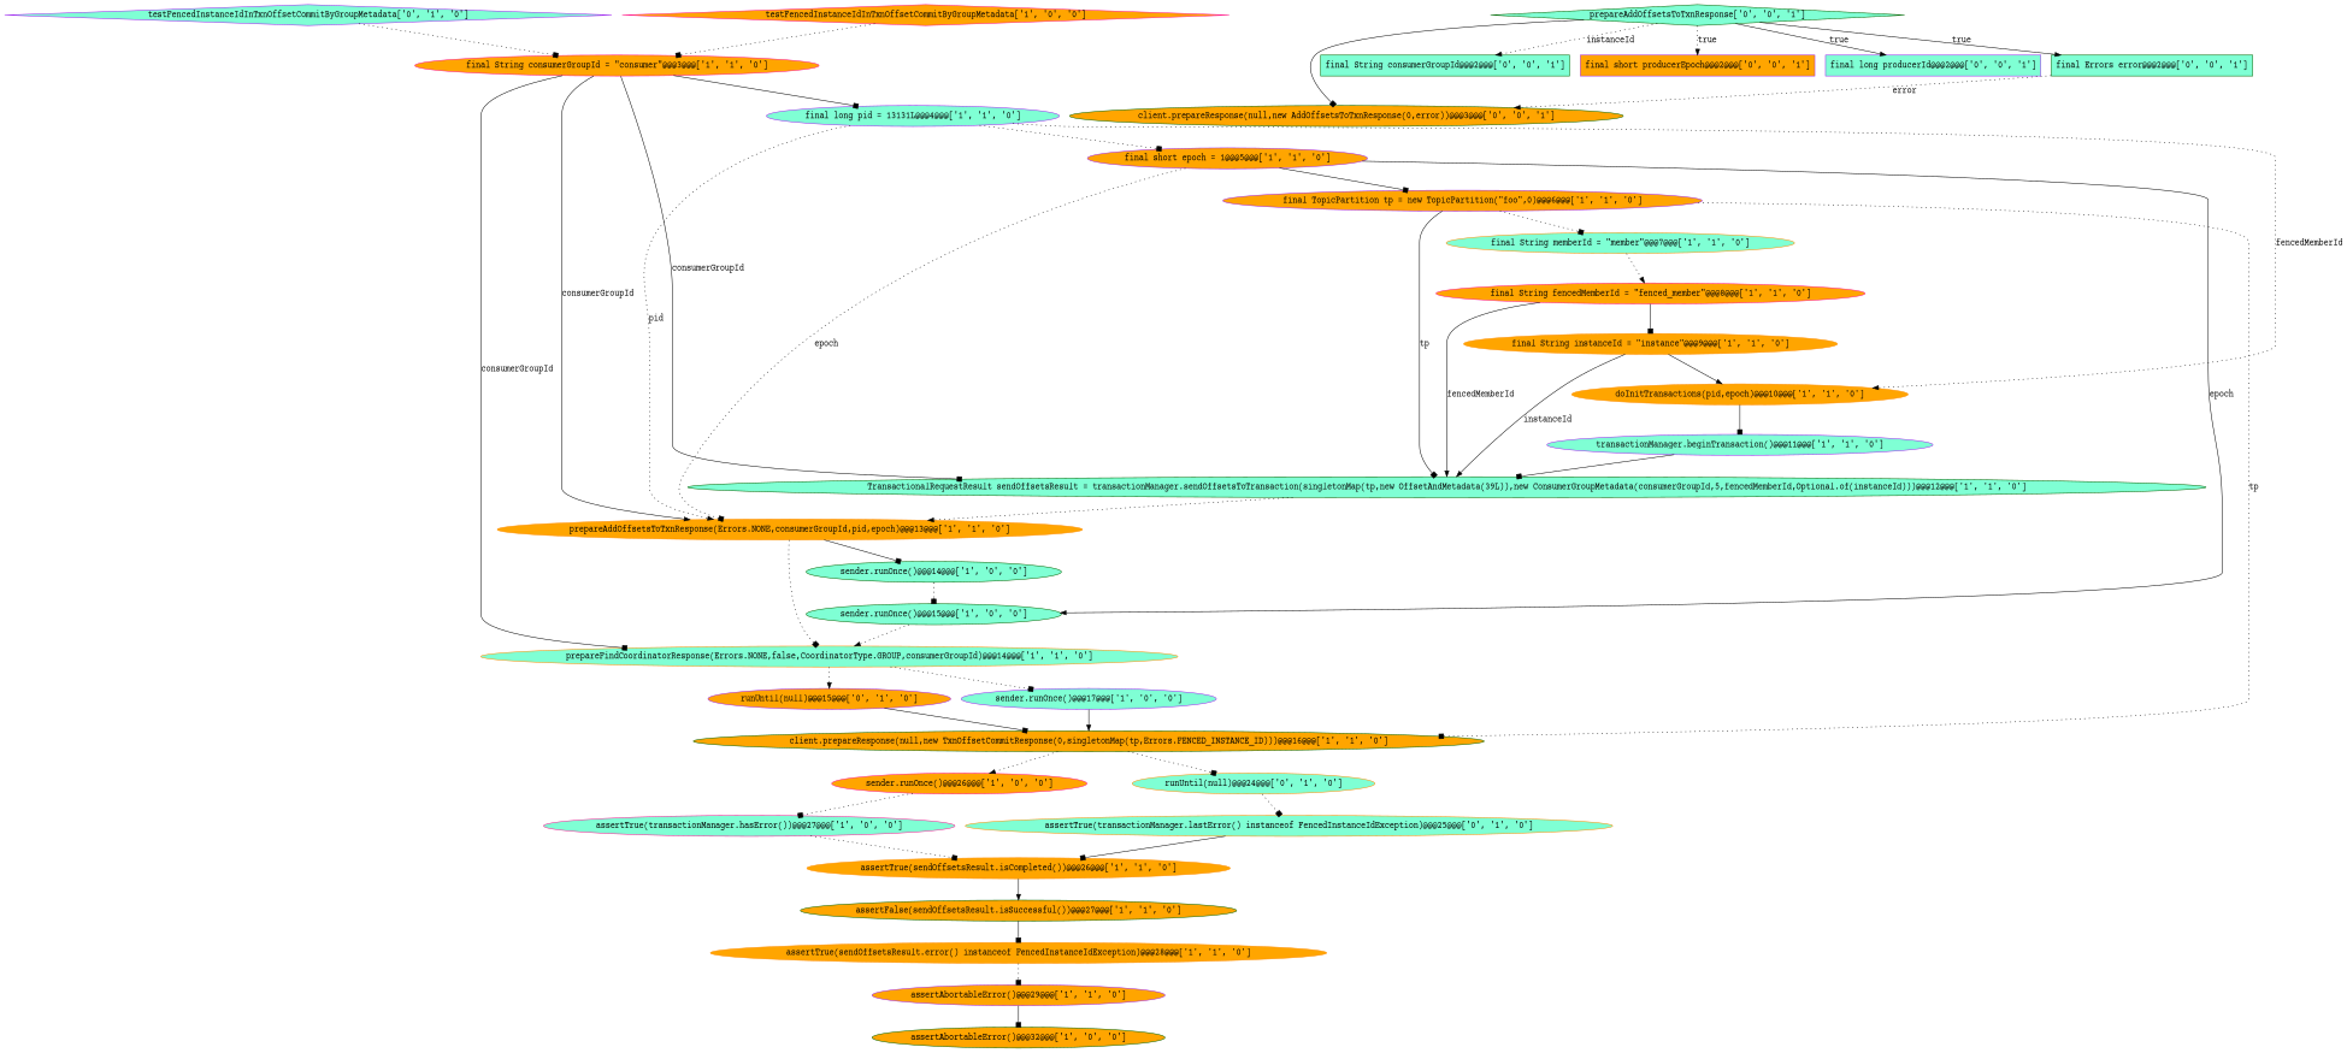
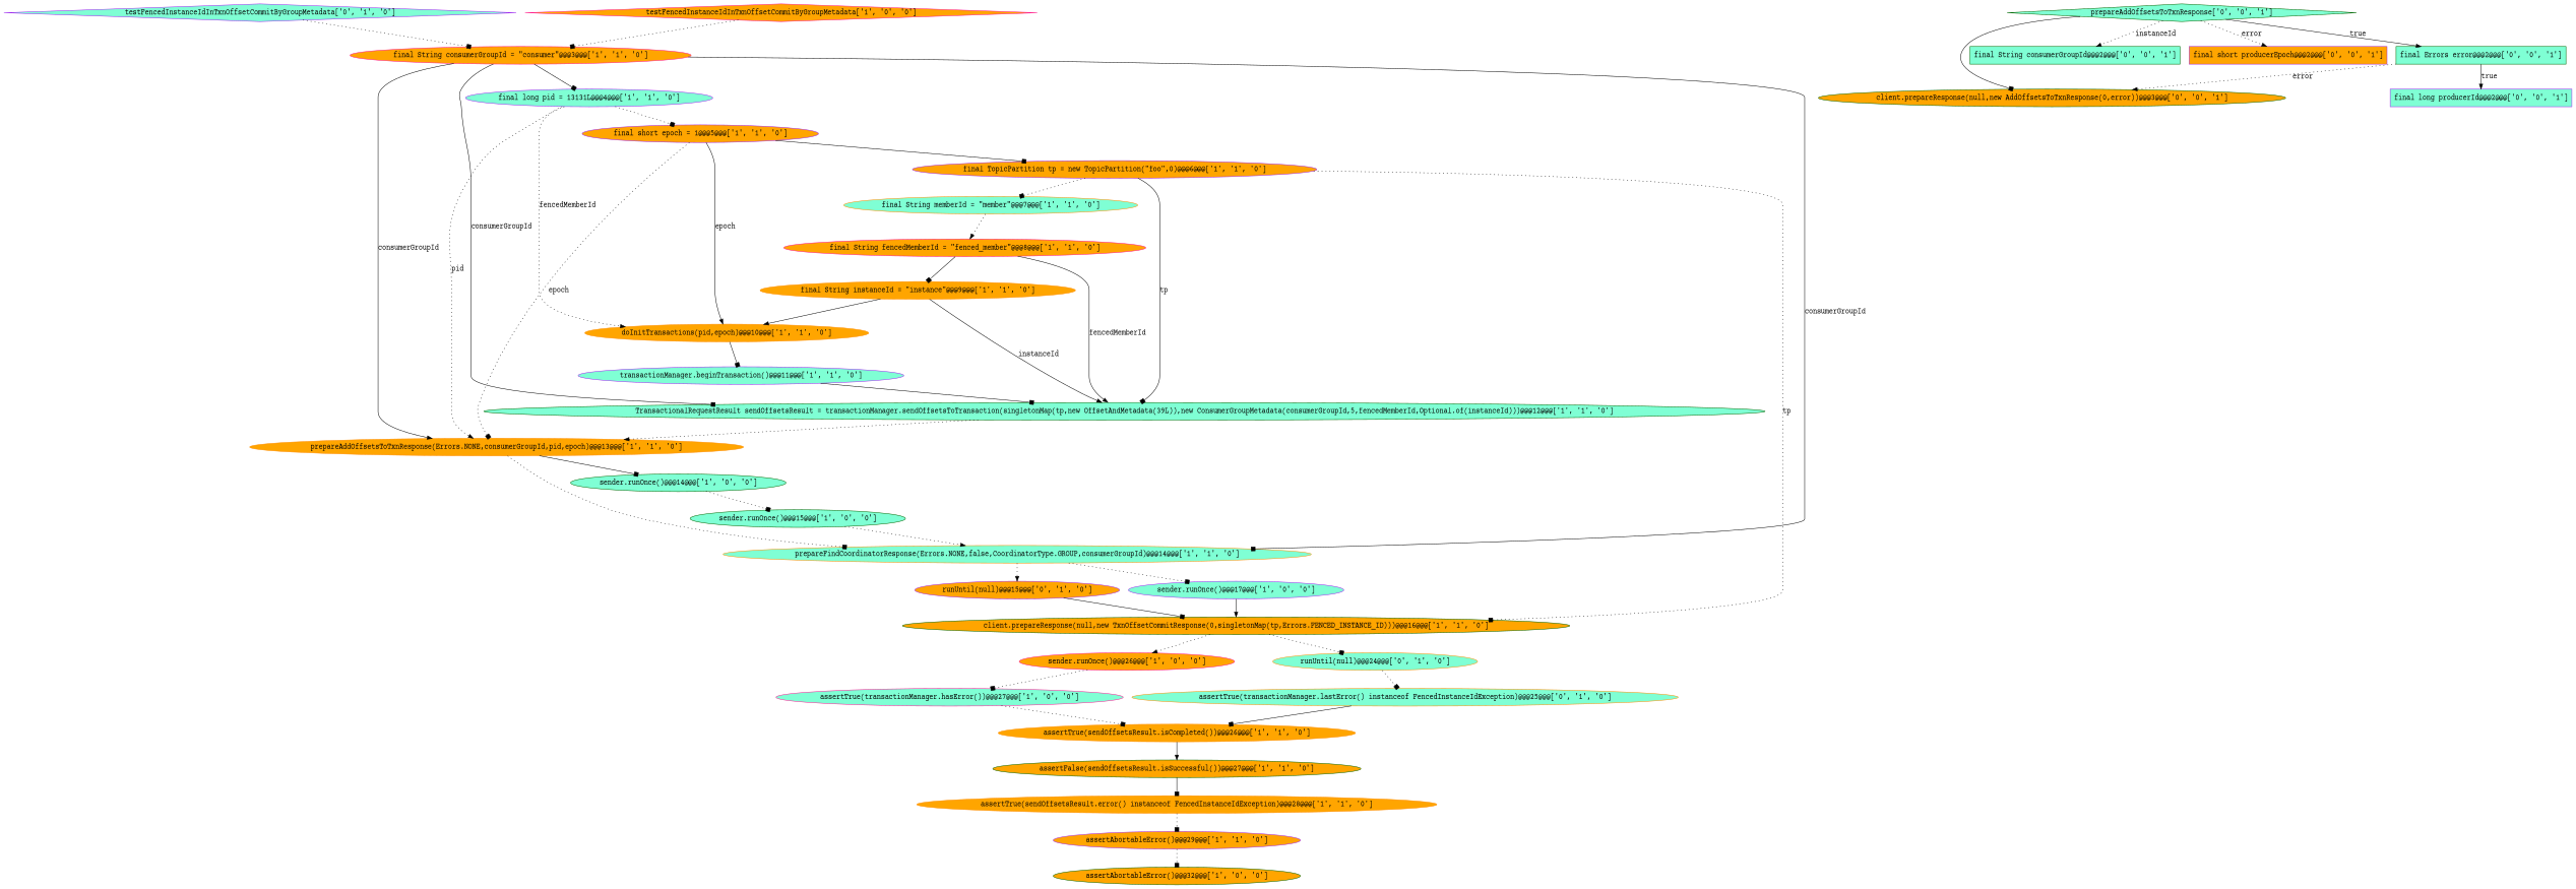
  digraph {
    fontname="Courier Prime"
    node [color=purple fillcolor=orange fontname="Courier Prime" shape=ellipse style=filled]
    edge [arrowhead=box fontname="Courier Prime" style=dotted]
    n1 [label="final TopicPartition tp = new TopicPartition(\"foo\",0)@@@6@@@['1', '1', '0']"]
    n2 [color=darkgreen label="client.prepareResponse(null,new TxnOffsetCommitResponse(0,singletonMap(tp,Errors.FENCED_INSTANCE_ID)))@@@16@@@['1', '1', '0']"]
    n3 [color=darkgreen fillcolor=aquamarine label="TransactionalRequestResult sendOffsetsResult = transactionManager.sendOffsetsToTransaction(singletonMap(tp,new OffsetAndMetadata(39L)),new ConsumerGroupMetadata(consumerGroupId,5,fencedMemberId,Optional.of(instanceId)))@@@12@@@['1', '1', '0']"]
    n4 [color=darkorange fillcolor=aquamarine label="final String memberId = \"member\"@@@7@@@['1', '1', '0']"]
    n5 [color=deeppink label="sender.runOnce()@@@26@@@['1', '0', '0']"]
    n6 [color=darkorange fillcolor=aquamarine label="runUntil(null)@@@24@@@['0', '1', '0']"]
    n7 [color=darkorange label="prepareAddOffsetsToTxnResponse(Errors.NONE,consumerGroupId,pid,epoch)@@@13@@@['1', '1', '0']"]
    n8 [color=deeppink label="final String fencedMemberId = \"fenced_member\"@@@8@@@['1', '1', '0']"]
    n9 [color=deeppink fillcolor=aquamarine label="assertTrue(transactionManager.hasError())@@@27@@@['1', '0', '0']"]
    n10 [color=darkorange label="assertTrue(sendOffsetsResult.isCompleted())@@@26@@@['1', '1', '0']"]
    n11 [color=darkorange label="doInitTransactions(pid,epoch)@@@10@@@['1', '1', '0']"]
    n12 [fillcolor=aquamarine label="transactionManager.beginTransaction()@@@11@@@['1', '1', '0']"]
    n13 [color=darkorange fillcolor=aquamarine label="assertTrue(transactionManager.lastError() instanceof FencedInstanceIdException)@@@25@@@['0', '1', '0']"]
    n14 [color=darkorange fillcolor=aquamarine label="prepareFindCoordinatorResponse(Errors.NONE,false,CoordinatorType.GROUP,consumerGroupId)@@@14@@@['1', '1', '0']"]
    n15 [color=darkgreen fillcolor=aquamarine label="sender.runOnce()@@@14@@@['1', '0', '0']"]
    n16 [label="runUntil(null)@@@15@@@['0', '1', '0']"]
    n17 [fillcolor=aquamarine label="sender.runOnce()@@@17@@@['1', '0', '0']"]
    n18 [color=darkgreen fillcolor=aquamarine label="sender.runOnce()@@@15@@@['1', '0', '0']"]
    n19 [fillcolor=aquamarine label="final long pid = 13131L@@@4@@@['1', '1', '0']"]
    n20 [label="final short epoch = 1@@@5@@@['1', '1', '0']"]
    n21 [color=darkgreen label="assertFalse(sendOffsetsResult.isSuccessful())@@@27@@@['1', '1', '0']"]
    n22 [color=darkorange label="assertTrue(sendOffsetsResult.error() instanceof FencedInstanceIdException)@@@28@@@['1', '1', '0']"]
    n23 [color=darkgreen label="client.prepareResponse(null,new AddOffsetsToTxnResponse(0,error))@@@3@@@['0', '0', '1']"]
    n24 [color=darkorange label="final String instanceId = \"instance\"@@@9@@@['1', '1', '0']"]
    n25 [color=darkgreen fillcolor=aquamarine label="final String consumerGroupId@@@2@@@['0', '0', '1']" shape=box]
    n26 [label="assertAbortableError()@@@29@@@['1', '1', '0']"]
    n27 [color=darkgreen label="assertAbortableError()@@@32@@@['1', '0', '0']"]
    n28 [label="final short producerEpoch@@@2@@@['0', '0', '1']" shape=box]
    n29 [color=darkgreen fillcolor=aquamarine label="prepareAddOffsetsToTxnResponse['0', '0', '1']" shape=diamond]
    n30 [fillcolor=aquamarine label="final long producerId@@@2@@@['0', '0', '1']" shape=box]
    n31 [color=darkgreen fillcolor=aquamarine label="final Errors error@@@2@@@['0', '0', '1']" shape=box]
    n32 [color=deeppink label="final String consumerGroupId = \"consumer\"@@@3@@@['1', '1', '0']"]
    n33 [fillcolor=aquamarine label="testFencedInstanceIdInTxnOffsetCommitByGroupMetadata['0', '1', '0']" shape=diamond]
    n34 [color=deeppink label="testFencedInstanceIdInTxnOffsetCommitByGroupMetadata['1', '0', '0']" shape=diamond]
    n1 -> n2 [label=tp]
    n1 -> n3 [label=tp style=solid]
    n1 -> n4
    n2 -> n5 [arrowhead=normal]
    n2 -> n6
    n3 -> n7 [arrowhead=normal]
    n4 -> n8 [arrowhead=normal]
    n5 -> n9
    n6 -> n13
    n7 -> n14
    n7 -> n15 [style=solid]
    n8 -> n3 [arrowhead=normal label=fencedMemberId style=solid]
    n8 -> n24 [style=solid]
    n9 -> n10
    n10 -> n21 [arrowhead=normal style=solid]
    n11 -> n12 [style=solid]
    n12 -> n3 [style=solid]
    n13 -> n10 [style=solid]
    n14 -> n16 [arrowhead=normal]
    n14 -> n17
    n15 -> n18
    n16 -> n2 [style=solid]
    n17 -> n2 [arrowhead=normal style=solid]
    n18 -> n14 [arrowhead=normal]
    n19 -> n7 [arrowhead=normal label=pid]
    n19 -> n11 [arrowhead=normal label=fencedMemberId]
    n19 -> n20
    n20 -> n1 [style=solid]
    n20 -> n7 [label=epoch]
-   n20 -> n18 [arrowhead=normal label=epoch style=solid]
+   n20 -> n11 [arrowhead=normal label=epoch style=solid]
    n21 -> n22 [style=solid]
    n22 -> n26
    n24 -> n3 [arrowhead=normal label=instanceId style=solid]
    n24 -> n11 [arrowhead=normal style=solid]
-   n26 -> n27 [style=solid]
+   n26 -> n27
    n29 -> n23 [style=solid]
    n29 -> n25 [arrowhead=normal label=instanceId]
-   n29 -> n28 [arrowhead=normal label=true]
-   n29 -> n30 [arrowhead=normal label=true style=solid]
+   n29 -> n28 [arrowhead=normal label=error]
+   n31 -> n30 [arrowhead=normal label=true style=solid]
    n29 -> n31 [arrowhead=normal label=true style=solid]
    n31 -> n23 [arrowhead=normal label=error]
    n32 -> n3 [label=consumerGroupId style=solid]
    n32 -> n7 [arrowhead=normal label=consumerGroupId style=solid]
    n32 -> n14 [label=consumerGroupId style=solid]
    n32 -> n19 [style=solid]
    n33 -> n32
    n34 -> n32
  }
